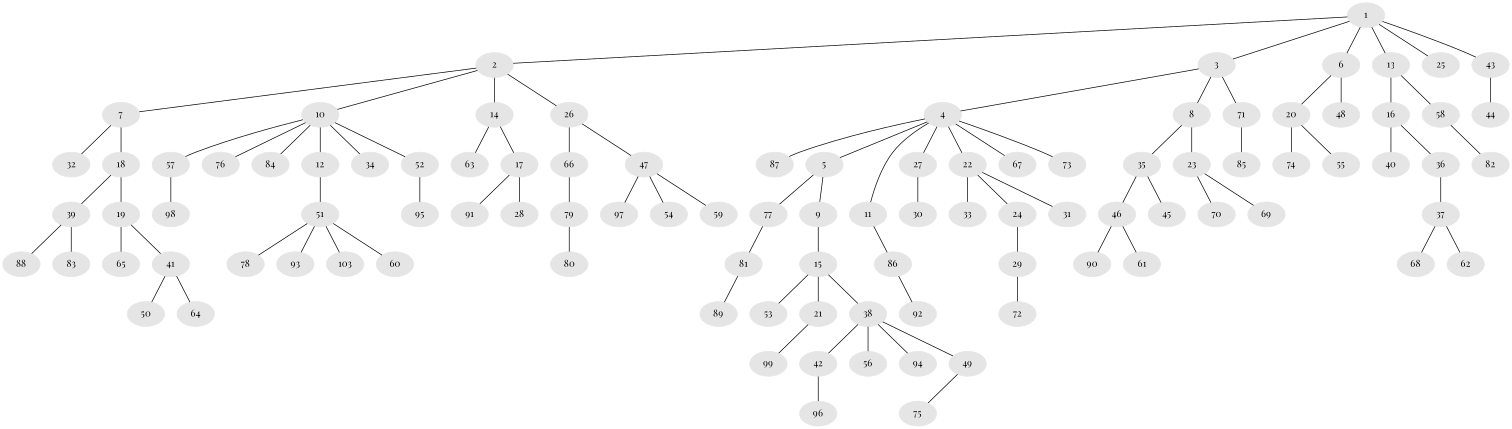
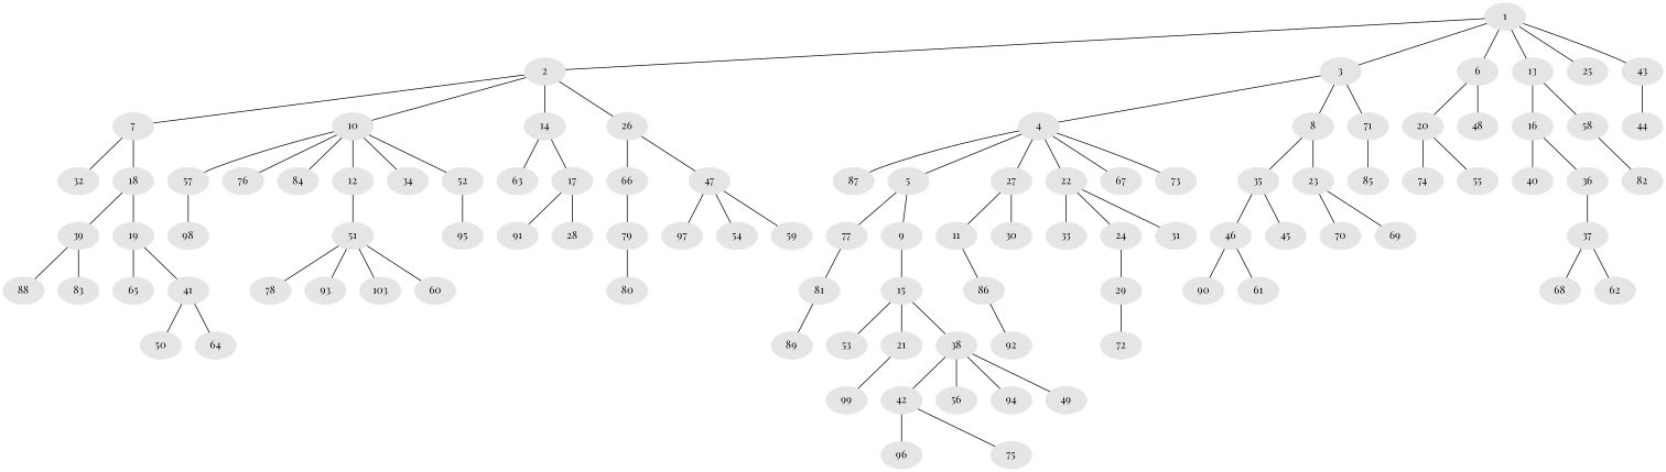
  graph {
    fontname="Playfair Display"
    node [color=gray90 fontname="Playfair Display" style=filled]
    edge [fontname="Playfair Display"]
    1
    2
    3
    6
    13
    25
    43
    7
    10
    14
    26
    4
    8
    71
    20
    48
    16
    58
    44
    18
    32
    12
    34
    52
    57
    76
    84
    17
    63
    47
    66
    5
    11
    22
    27
    67
    73
    87
    23
    35
    85
    9
    77
    86
    24
    31
    33
    30
    15
    81
    55
    74
    19
    39
    69
    70
    45
    46
    21
    38
    53
    51
    95
    98
    92
    60
    78
    93
    n69 [label=103]
    36
    40
    82
    28
    91
    99
    42
    49
    56
    94
    37
    41
    65
    83
    88
    50
    64
    29
    72
    54
    59
    97
    79
    61
    90
    62
    68
    75
    96
    80
    89
    1 -- 2
    1 -- 3
    1 -- 6
    1 -- 13
    1 -- 25
    1 -- 43
    2 -- 7
    2 -- 10
    2 -- 14
    2 -- 26
    3 -- 4
    3 -- 8
    3 -- 71
    6 -- 20
    6 -- 48
    13 -- 16
    13 -- 58
    43 -- 44
    7 -- 18
    7 -- 32
    10 -- 12
    10 -- 34
    10 -- 52
    10 -- 57
    10 -- 76
    10 -- 84
    14 -- 17
    14 -- 63
    26 -- 47
    26 -- 66
    4 -- 5
-   4 -- 11
+   27 -- 11
    4 -- 22
    4 -- 27
    4 -- 67
    4 -- 73
    4 -- 87
    8 -- 23
    8 -- 35
    71 -- 85
    20 -- 55
    20 -- 74
    16 -- 36
    16 -- 40
    58 -- 82
    18 -- 19
    18 -- 39
    12 -- 51
    52 -- 95
    57 -- 98
    17 -- 28
    17 -- 91
    47 -- 54
    47 -- 59
    47 -- 97
    66 -- 79
    5 -- 9
    5 -- 77
    11 -- 86
    22 -- 24
    22 -- 31
    22 -- 33
    27 -- 30
    23 -- 69
    23 -- 70
    35 -- 45
    35 -- 46
    9 -- 15
    77 -- 81
    86 -- 92
    24 -- 29
    15 -- 21
    15 -- 38
    15 -- 53
    81 -- 89
    19 -- 41
    19 -- 65
    39 -- 83
    39 -- 88
    46 -- 61
    46 -- 90
    21 -- 99
    38 -- 42
    38 -- 49
    38 -- 56
    38 -- 94
    51 -- 60
    51 -- 78
    51 -- 93
    51 -- n69
    36 -- 37
-   49 -- 75
+   42 -- 75
    42 -- 96
    37 -- 62
    37 -- 68
    41 -- 50
    41 -- 64
    29 -- 72
    79 -- 80
  }
